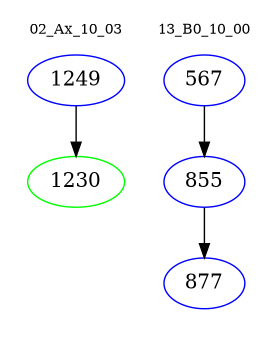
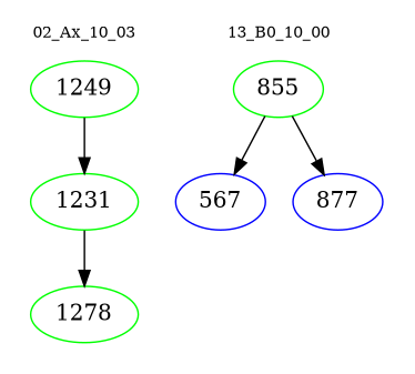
  digraph {
    node [color=blue]
    edge [color=black]
-   n1 [label=1249]
-   n2 [color=green label=1230]
+   n1 [color=green label=1249]
+   n2 [color=green label=1231]
+   n3 [color=green label=1278]
    n4 [label=567]
-   n5 [label=855]
+   n5 [color=green label=855]
    n6 [label=877]
    subgraph cluster_1 {
      color=white
      fontsize=10
      label="02_Ax_10_03"
      n1
      n2
+     n3
    }
    subgraph cluster_2 {
      color=white
      fontsize=10
      label="13_B0_10_00"
      n4
      n5
      n6
    }
    n1 -> n2
-   n4 -> n5
+   n2 -> n3
+   n5 -> n4
    n5 -> n6
  }
